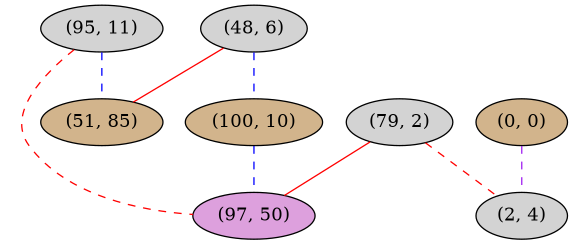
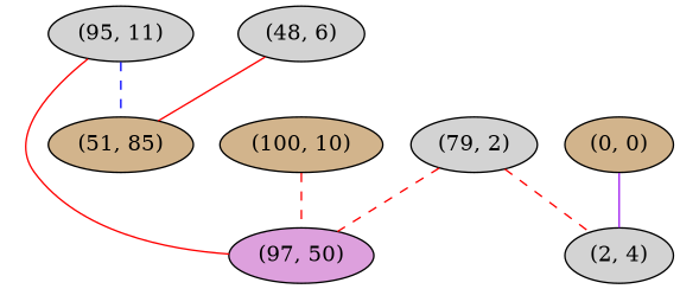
  graph {
    node [fillcolor=lightgrey style=filled]
    edge [color=red style=dashed weight=1]
    n1 [fillcolor=plum label="(97, 50)"]
    "(95, 11)"
    "(51, 85)" [fillcolor=tan]
    "(48, 6)"
    "(100, 10)" [fillcolor=tan]
    "(0, 0)" [fillcolor=tan]
    "(2, 4)"
    n8 [label="(79, 2)"]
-   "(95, 11)" -- n1
+   "(95, 11)" -- n1 [style=solid]
    "(95, 11)" -- "(51, 85)" [color=blue weight=3]
    "(48, 6)" -- "(51, 85)" [style=solid]
-   "(48, 6)" -- "(100, 10)" [color=blue weight=3]
-   "(100, 10)" -- n1 [color=blue]
-   "(0, 0)" -- "(2, 4)" [color=purple weight=4]
-   n8 -- n1 [style=solid]
+   "(100, 10)" -- n1
+   "(0, 0)" -- "(2, 4)" [color=purple style=solid weight=4]
+   n8 -- n1
    n8 -- "(2, 4)"
  }
